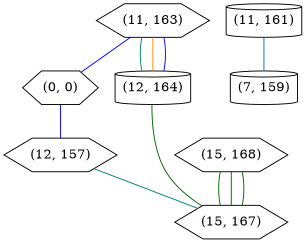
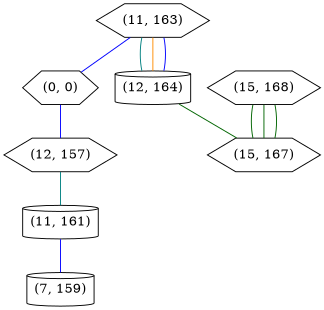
  graph {
    node [shape=hexagon]
    edge [color=blue weight=1]
    "(0, 0)"
    "(12, 157)"
    "(11, 161)" [shape=cylinder]
    "(11, 163)"
    "(12, 164)" [shape=cylinder]
    "(15, 167)"
    "(7, 159)" [shape=cylinder]
    "(15, 168)"
    "(0, 0)" -- "(12, 157)" [weight=4]
-   "(12, 157)" -- "(15, 167)" [color=teal]
-   "(11, 161)" -- "(7, 159)" [color=teal]
+   "(12, 157)" -- "(11, 161)" [color=teal]
+   "(11, 161)" -- "(7, 159)"
    "(11, 163)" -- "(0, 0)"
    "(11, 163)" -- "(12, 164)" [color=teal]
    "(11, 163)" -- "(12, 164)" [color=darkorange]
    "(11, 163)" -- "(12, 164)"
    "(12, 164)" -- "(15, 167)" [color=darkgreen]
    "(15, 168)" -- "(15, 167)" [color=darkgreen]
    "(15, 168)" -- "(15, 167)" [color=darkgreen]
    "(15, 168)" -- "(15, 167)" [color=darkgreen]
  }
